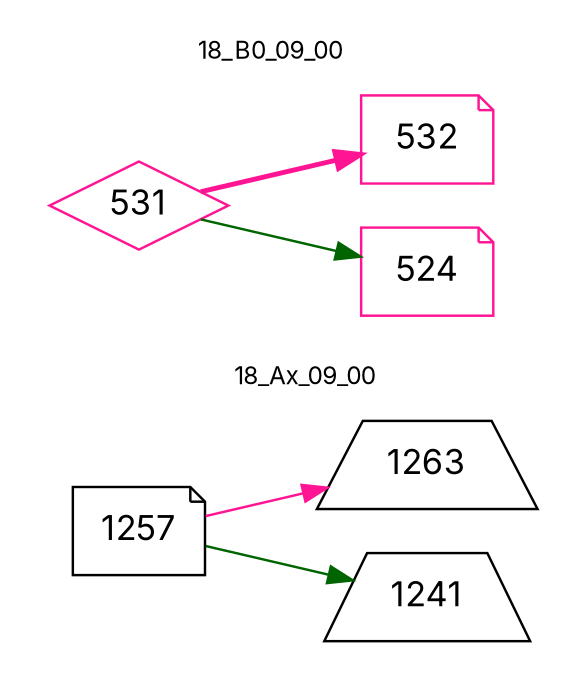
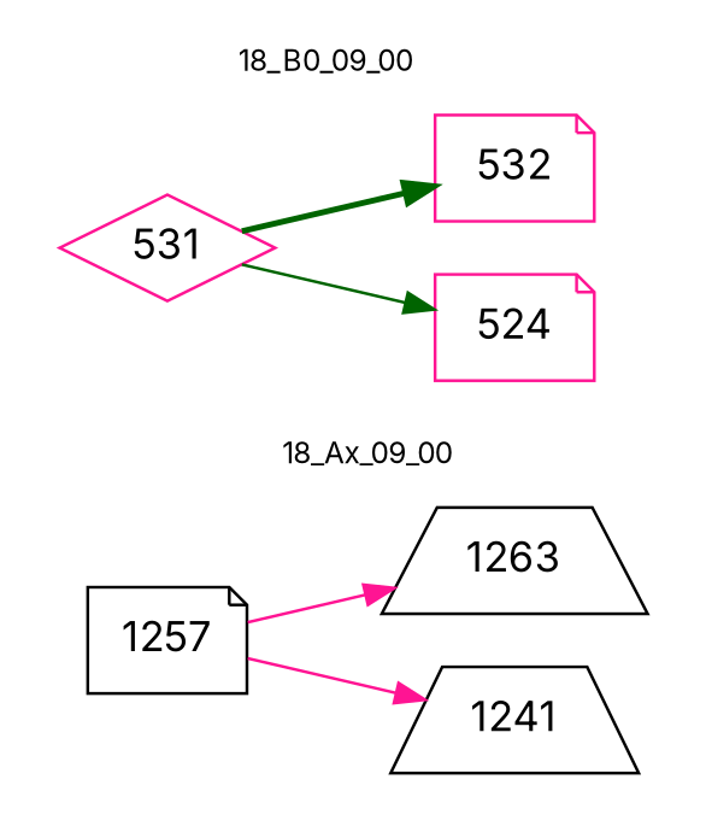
  digraph {
    fontname=Inter
    rankdir=LR
    node [color=black fontname=Inter shape=note]
    edge [color=deeppink fontname=Inter style=solid]
    n1 [label=1257]
    n2 [label=1241 shape=trapezium]
    n3 [label=1263 shape=trapezium]
    n4 [color=deeppink label=531 shape=diamond]
    n5 [color=deeppink label=524]
    n6 [color=deeppink label=532]
    subgraph cluster_1 {
      color=white
      fontsize=10
      label="18_Ax_09_00"
      n1
      n2
      n3
    }
    subgraph cluster_2 {
      color=white
      fontsize=10
      label="18_B0_09_00"
      n4
      n5
      n6
    }
-   n1 -> n2 [color=darkgreen]
+   n1 -> n2
    n1 -> n3
    n4 -> n5 [color=darkgreen]
-   n4 -> n6 [style=bold]
+   n4 -> n6 [color=darkgreen style=bold]
  }
